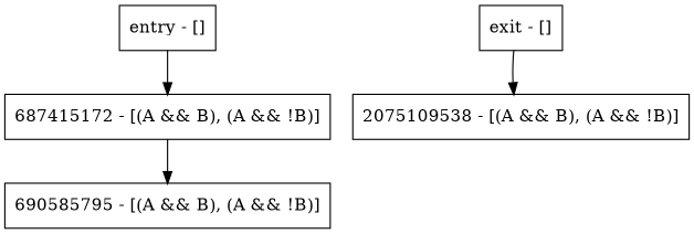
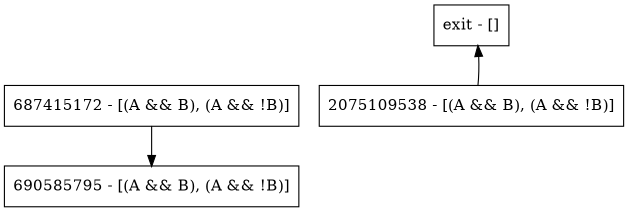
  digraph {
    node [shape=record]
-   n1 [label="entry - []"]
    n2 [label="687415172 - [(A && B), (A && !B)]"]
    n3 [label="690585795 - [(A && B), (A && !B)]"]
    n4 [label="exit - []"]
    n5 [label="2075109538 - [(A && B), (A && !B)]"]
-   n1 -> n2
    n2 -> n3
-   n4 -> n5
+   n5 -> n4
  }
